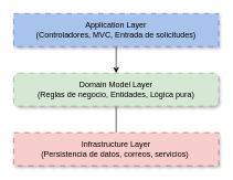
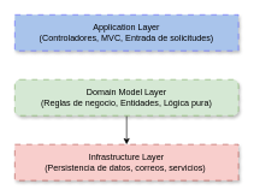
  <mxCell id="0" />
  <mxCell id="1" parent="0" />
- <mxCell id="2" value="" style="edgeStyle=orthogonalEdgeStyle;rounded=0;orthogonalLoop=1;jettySize=auto;html=1;" edge="1" parent="1" source="3" target="5"><mxGeometry relative="1" as="geometry" /></mxCell>
  <mxCell id="3" value="&lt;div&gt;Application Layer&lt;/div&gt;&lt;div&gt;&lt;span style=&quot;background-color: transparent; color: light-dark(rgb(0, 0, 0), rgb(255, 255, 255));&quot;&gt;(Controladores, MVC, Entrada de solicitudes)&lt;/span&gt;&lt;/div&gt;" style="rounded=0;whiteSpace=wrap;html=1;shadow=1;strokeColor=#6666FF;fillColor=#A9C4EB;dashed=1;dashPattern=8 8;" parent="1" vertex="1"><mxGeometry x="20" y="20" width="310" height="50" as="geometry" /></mxCell>
- <mxCell id="4" value="" style="edgeStyle=orthogonalEdgeStyle;rounded=0;orthogonalLoop=1;jettySize=auto;html=1;endArrow=none;" edge="1" parent="1" source="5" target="6"><mxGeometry relative="1" as="geometry" /></mxCell>
+ <mxCell id="4" value="" style="edgeStyle=orthogonalEdgeStyle;rounded=0;orthogonalLoop=1;jettySize=auto;html=1;" edge="1" parent="1" source="5" target="6"><mxGeometry relative="1" as="geometry" /></mxCell>
  <mxCell id="5" value="&lt;div&gt;Domain Model Layer&lt;/div&gt;&lt;div&gt;&lt;span style=&quot;background-color: transparent; color: light-dark(rgb(0, 0, 0), rgb(255, 255, 255));&quot;&gt;(Reglas de negocio, Entidades, Lógica pura)&lt;/span&gt;&lt;/div&gt;" style="whiteSpace=wrap;html=1;shadow=1;dashed=1;dashPattern=8 8;strokeColor=#82b366;align=center;verticalAlign=middle;fontFamily=Helvetica;fontSize=12;fillColor=#d5e8d4;rounded=1;" vertex="1" parent="1"><mxGeometry x="20" y="110" width="310" height="50" as="geometry" /></mxCell>
  <mxCell id="6" value="&lt;div&gt;Infrastructure Layer&lt;/div&gt;&lt;div&gt;&lt;span style=&quot;background-color: transparent; color: light-dark(rgb(0, 0, 0), rgb(255, 255, 255));&quot;&gt;(Persistencia de datos, correos, servicios)&amp;nbsp;&lt;/span&gt;&lt;/div&gt;" style="rounded=0;whiteSpace=wrap;html=1;shadow=1;dashed=1;dashPattern=8 8;strokeColor=#b85450;align=center;verticalAlign=middle;fontFamily=Helvetica;fontSize=12;fillColor=#f8cecc;" vertex="1" parent="1"><mxGeometry x="20" y="200" width="310" height="50" as="geometry" /></mxCell>
